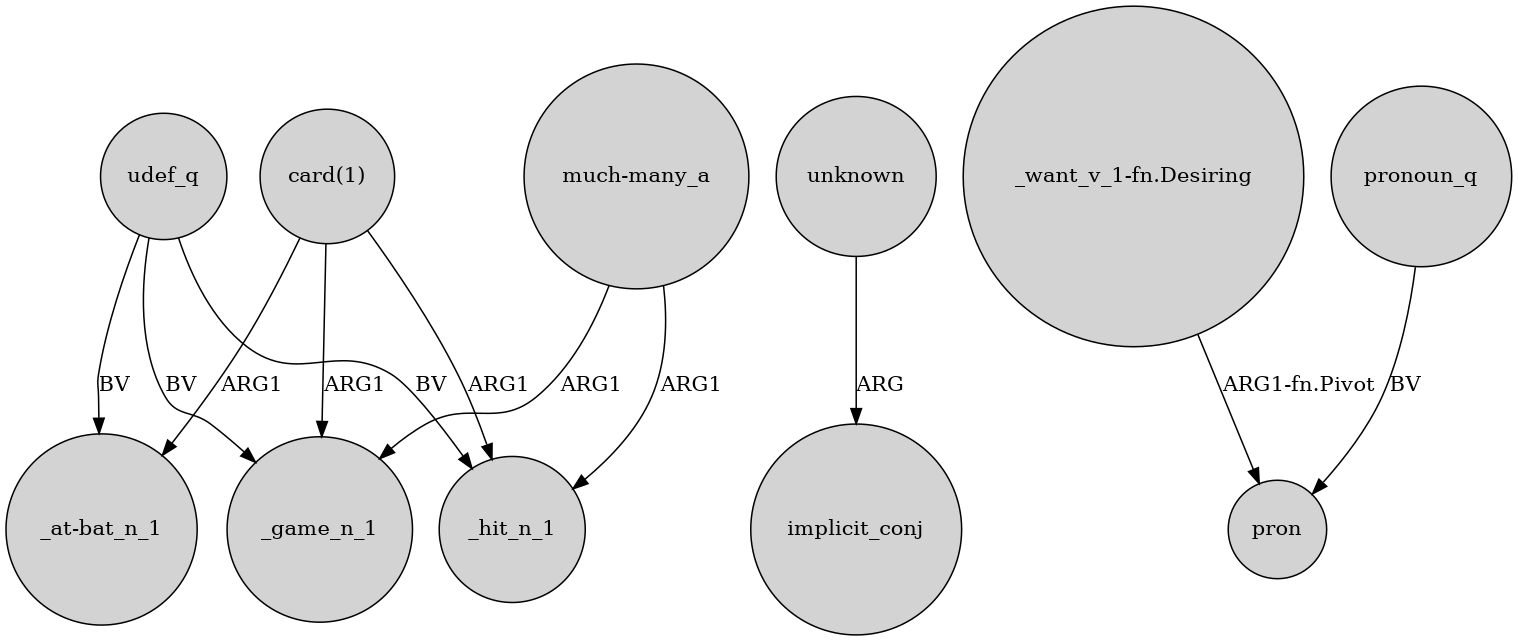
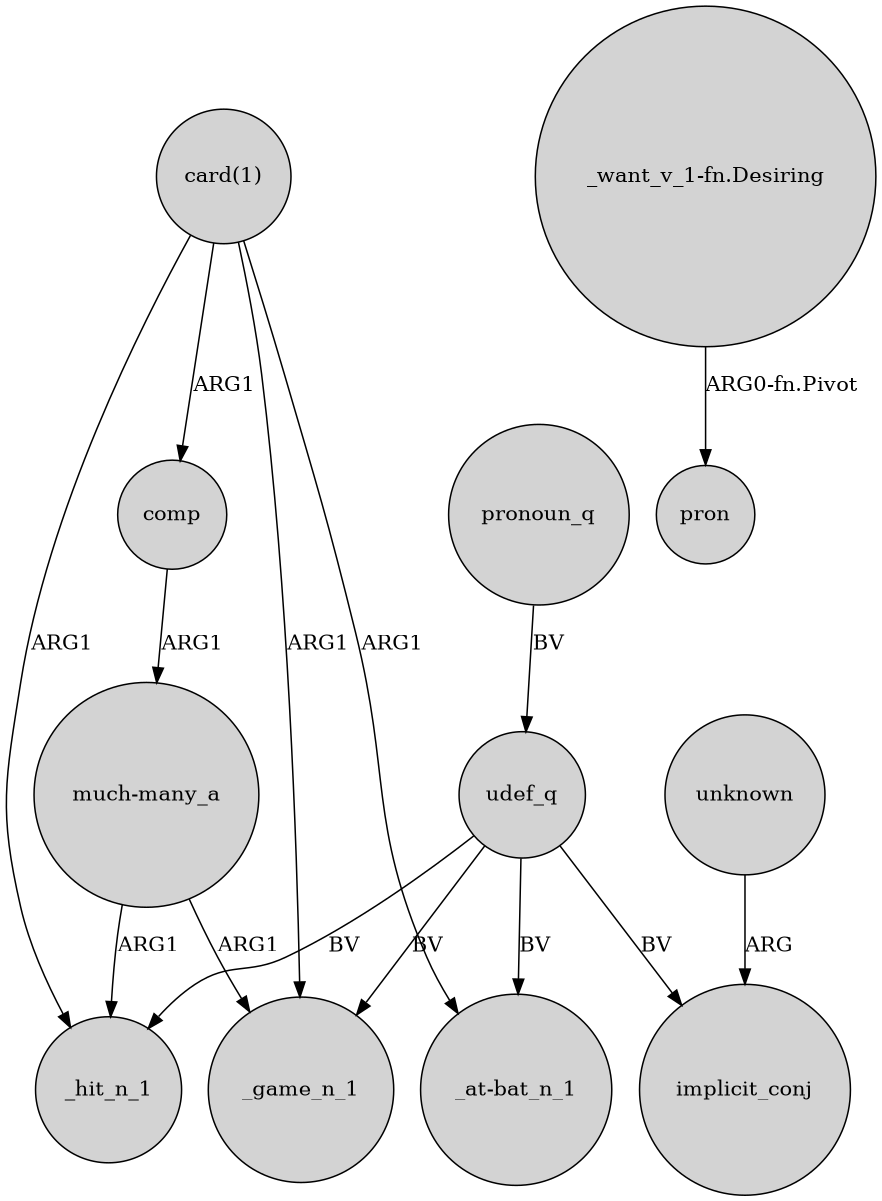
  digraph {
    node [shape=circle style=filled]
    "card(1)"
+   comp
    _hit_n_1
    _game_n_1
    "_at-bat_n_1"
    "much-many_a"
    udef_q
    implicit_conj
    "_want_v_1-fn.Desiring"
    pron
    unknown
    pronoun_q
+   "card(1)" -> comp [label=ARG1]
    "card(1)" -> _hit_n_1 [label=ARG1]
    "card(1)" -> _game_n_1 [label=ARG1]
    "card(1)" -> "_at-bat_n_1" [label=ARG1]
+   comp -> "much-many_a" [label=ARG1]
    "much-many_a" -> _hit_n_1 [label=ARG1]
    "much-many_a" -> _game_n_1 [label=ARG1]
    udef_q -> _hit_n_1 [label=BV]
    udef_q -> _game_n_1 [label=BV]
    udef_q -> "_at-bat_n_1" [label=BV]
-   "_want_v_1-fn.Desiring" -> pron [label="ARG1-fn.Pivot"]
+   udef_q -> implicit_conj [label=BV]
+   "_want_v_1-fn.Desiring" -> pron [label="ARG0-fn.Pivot"]
    unknown -> implicit_conj [label=ARG]
-   pronoun_q -> pron [label=BV]
+   pronoun_q -> udef_q [label=BV]
  }
